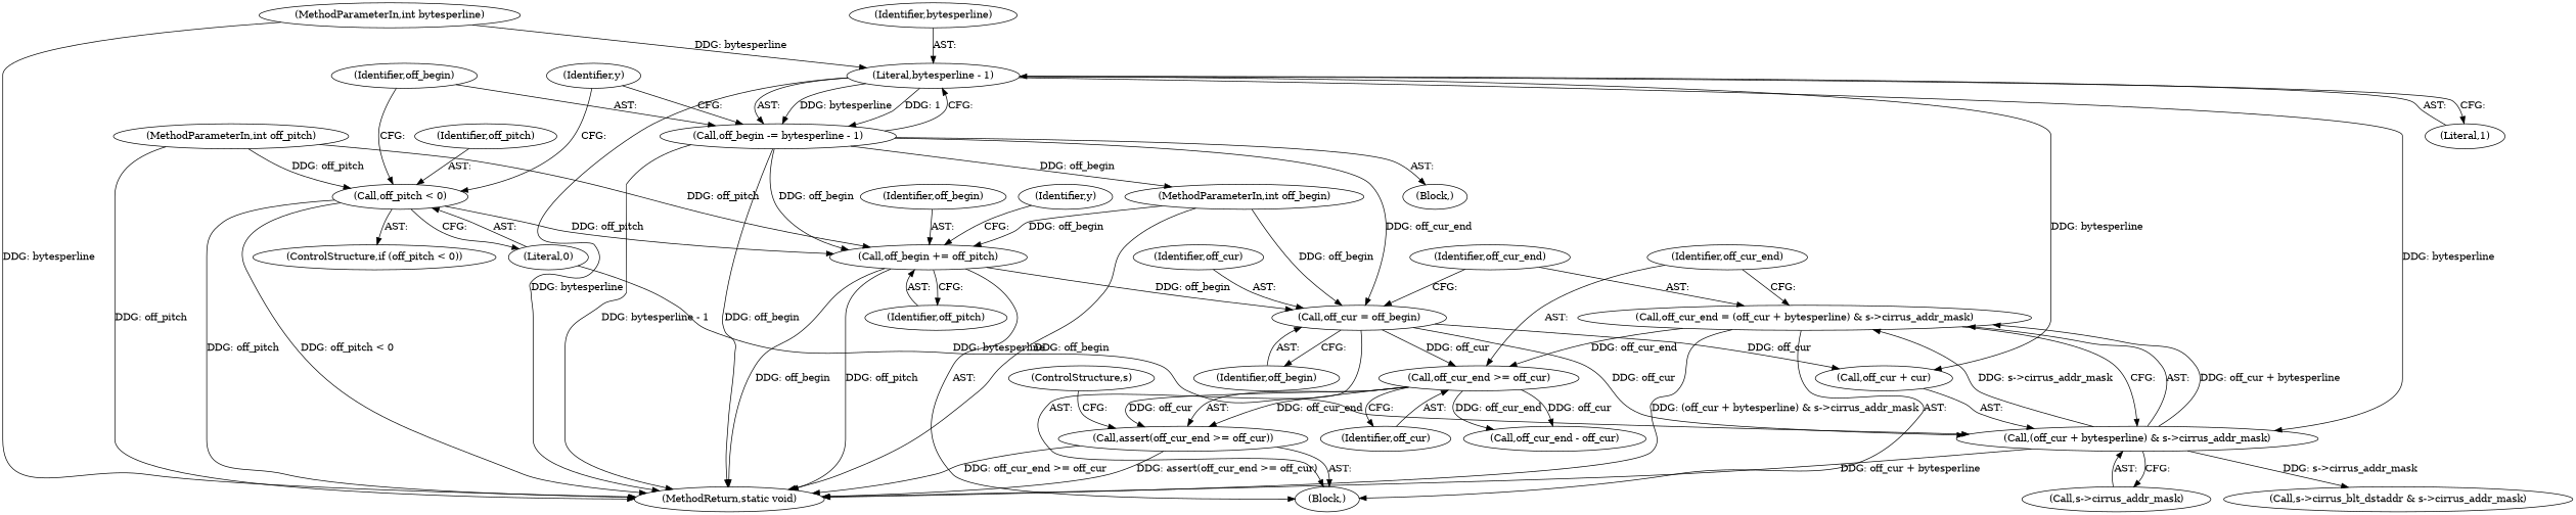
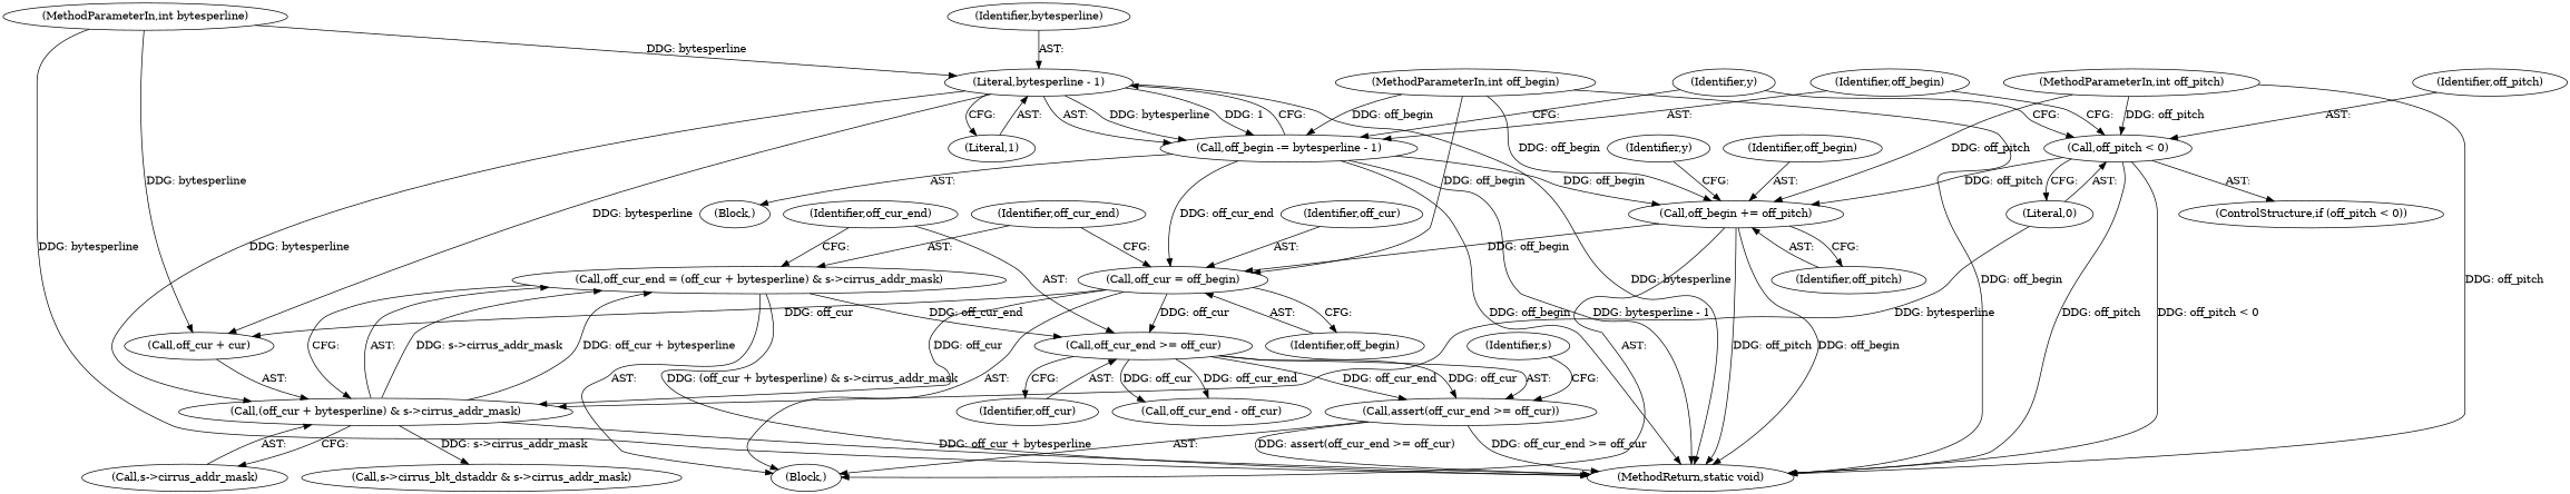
  digraph {
    n1 [label="(Call,assert(off_cur_end >= off_cur))"]
    n2 [label="(MethodReturn,static void)"]
    n3 [label="(Block,)"]
    n4 [label="(Call,off_cur_end >= off_cur)"]
    n5 [label="(Identifier,off_cur)"]
    n6 [label="(Call,off_cur_end - off_cur)"]
    n7 [label="(Call,off_cur_end = (off_cur + bytesperline) & s->cirrus_addr_mask)"]
    n8 [label="(Call,(off_cur + bytesperline) & s->cirrus_addr_mask)"]
    n9 [label="(Call,s->cirrus_blt_dstaddr & s->cirrus_addr_mask)"]
    n10 [label="(Call,s->cirrus_addr_mask)"]
    n11 [label="(Call,off_cur = off_begin)"]
    n12 [label="(Call,off_cur + cur)"]
    n13 [label="(Identifier,off_begin)"]
    n14 [label="(Call,off_begin += off_pitch)"]
    n15 [label="(Identifier,off_pitch)"]
    n16 [label="(Call,off_pitch < 0)"]
    n17 [label="(Literal,0)"]
    n18 [label="(ControlStructure,if (off_pitch < 0))"]
    n19 [label="(MethodParameterIn,int off_pitch)"]
    n20 [label="(MethodParameterIn,int off_begin)"]
    n21 [label="(Call,off_begin -= bytesperline - 1)"]
    n22 [label="(Literal,bytesperline - 1)"]
    n23 [label="(Block,)"]
    n24 [label="(Literal,1)"]
    n25 [label="(MethodParameterIn,int bytesperline)"]
    n26 [label="(Identifier,off_begin)"]
    n27 [label="(Identifier,y)"]
-   n28 [label="(ControlStructure,s)"]
+   n28 [label="(Identifier,s)"]
    n29 [label="(Identifier,off_cur_end)"]
    n30 [label="(Identifier,bytesperline)"]
    n31 [label="(Identifier,off_cur_end)"]
    n32 [label="(Identifier,off_begin)"]
    n33 [label="(Identifier,off_cur)"]
    n34 [label="(Identifier,y)"]
    n35 [label="(Identifier,off_pitch)"]
    n1 -> n2 [label="DDG: assert(off_cur_end >= off_cur)"]
    n1 -> n2 [label="DDG: off_cur_end >= off_cur"]
    n1 -> n3 [label="AST: "]
    n4 -> n1 [label="AST: "]
    n4 -> n1 [label="DDG: off_cur_end"]
    n4 -> n1 [label="DDG: off_cur"]
    n4 -> n5 [label="CFG: "]
    n4 -> n6 [label="DDG: off_cur_end"]
    n4 -> n6 [label="DDG: off_cur"]
    n5 -> n4 [label="AST: "]
    n7 -> n2 [label="DDG: (off_cur + bytesperline) & s->cirrus_addr_mask"]
    n7 -> n3 [label="AST: "]
    n7 -> n4 [label="DDG: off_cur_end"]
    n7 -> n8 [label="CFG: "]
    n8 -> n2 [label="DDG: off_cur + bytesperline"]
    n8 -> n7 [label="AST: "]
    n8 -> n7 [label="DDG: off_cur + bytesperline"]
    n8 -> n7 [label="DDG: s->cirrus_addr_mask"]
    n8 -> n9 [label="DDG: s->cirrus_addr_mask"]
    n8 -> n10 [label="CFG: "]
    n10 -> n8 [label="AST: "]
    n11 -> n3 [label="AST: "]
    n11 -> n4 [label="DDG: off_cur"]
    n11 -> n8 [label="DDG: off_cur"]
    n11 -> n12 [label="DDG: off_cur"]
    n11 -> n13 [label="CFG: "]
    n12 -> n8 [label="AST: "]
    n13 -> n11 [label="AST: "]
    n14 -> n2 [label="DDG: off_pitch"]
    n14 -> n2 [label="DDG: off_begin"]
    n14 -> n3 [label="AST: "]
    n14 -> n11 [label="DDG: off_begin"]
    n14 -> n15 [label="CFG: "]
    n15 -> n14 [label="AST: "]
    n16 -> n2 [label="DDG: off_pitch"]
    n16 -> n2 [label="DDG: off_pitch < 0"]
    n16 -> n14 [label="DDG: off_pitch"]
    n16 -> n17 [label="CFG: "]
    n16 -> n18 [label="AST: "]
    n17 -> n8 [label="DDG: bytesperline"]
    n17 -> n16 [label="AST: "]
    n19 -> n2 [label="DDG: off_pitch"]
    n19 -> n14 [label="DDG: off_pitch"]
    n19 -> n16 [label="DDG: off_pitch"]
    n20 -> n2 [label="DDG: off_begin"]
    n20 -> n11 [label="DDG: off_begin"]
    n20 -> n14 [label="DDG: off_begin"]
-   n21 -> n20 [label="DDG: off_begin"]
+   n20 -> n21 [label="DDG: off_begin"]
    n21 -> n2 [label="DDG: bytesperline - 1"]
    n21 -> n2 [label="DDG: off_begin"]
    n21 -> n11 [label="DDG: off_cur_end"]
    n21 -> n14 [label="DDG: off_begin"]
    n21 -> n22 [label="CFG: "]
    n21 -> n23 [label="AST: "]
    n22 -> n2 [label="DDG: bytesperline"]
    n22 -> n8 [label="DDG: bytesperline"]
    n22 -> n12 [label="DDG: bytesperline"]
    n22 -> n21 [label="AST: "]
    n22 -> n21 [label="DDG: bytesperline"]
    n22 -> n21 [label="DDG: 1"]
    n22 -> n24 [label="CFG: "]
    n24 -> n22 [label="AST: "]
    n25 -> n2 [label="DDG: bytesperline"]
+   n25 -> n12 [label="DDG: bytesperline"]
    n25 -> n22 [label="DDG: bytesperline"]
    n26 -> n14 [label="AST: "]
    n27 -> n16 [label="CFG: "]
    n27 -> n21 [label="CFG: "]
    n28 -> n1 [label="CFG: "]
    n29 -> n4 [label="AST: "]
    n29 -> n7 [label="CFG: "]
    n30 -> n22 [label="AST: "]
    n31 -> n7 [label="AST: "]
    n31 -> n11 [label="CFG: "]
    n32 -> n16 [label="CFG: "]
    n32 -> n21 [label="AST: "]
    n33 -> n11 [label="AST: "]
    n34 -> n14 [label="CFG: "]
    n35 -> n16 [label="AST: "]
  }
